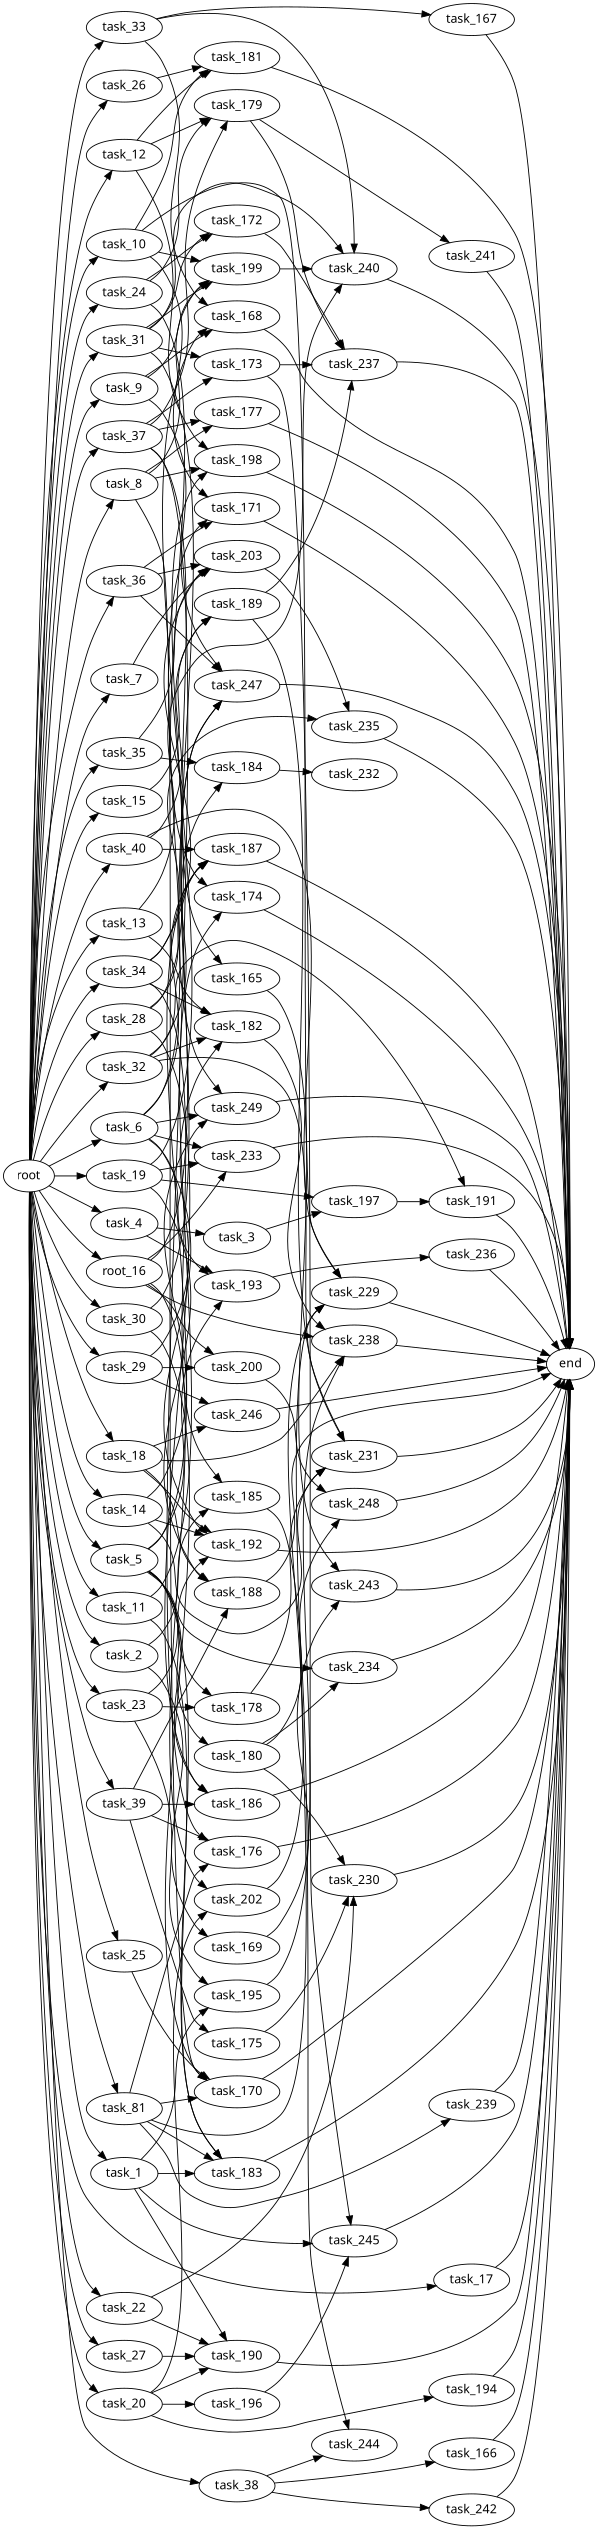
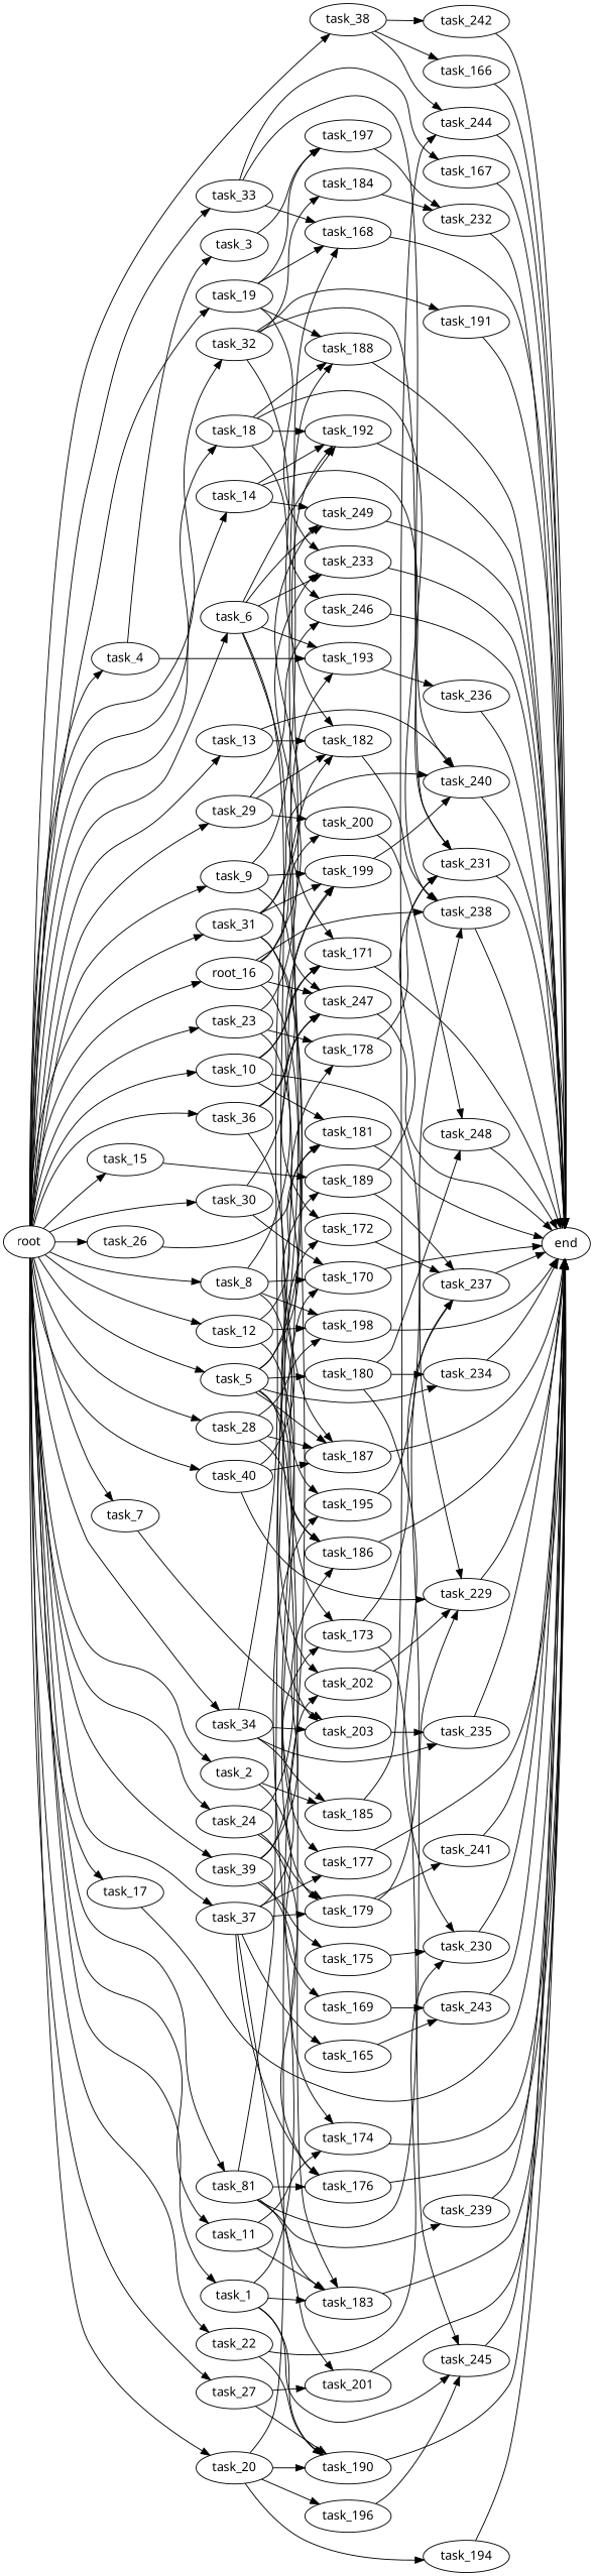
  digraph {
    fontname="Noto Sans"
    rankdir=LR
    node [fontname="Noto Sans"]
    edge [fontname="Noto Sans"]
    task_12
    task_179
    task_181
    task_198
    task_237
    task_241
    end
    task_199
    task_240
    task_36
    task_203
    task_171
    task_247
    task_235
    task_180
    task_234
    task_230
    task_248
    task_19
    task_168
    task_197
    task_233
    task_188
    task_232
    task_249
    task_196
    task_245
    root
    task_10
    task_18
    task_1
    task_4
    task_33
    task_8
    task_15
    task_5
    task_14
    task_38
    n39 [label=root_16]
    task_7
    task_27
    task_26
    task_30
    task_17
    task_31
    task_2
-   task_35
    task_40
    task_22
    task_29
    n51 [label=task_81]
    task_28
    task_23
-   task_25
    task_6
    task_32
    task_39
    task_20
    task_9
    task_37
    task_34
    task_13
    task_24
    task_11
    task_229
    task_246
    task_192
    task_238
    task_183
    task_190
    task_195
    task_3
    task_193
    task_167
    task_177
    task_170
    task_189
    task_187
    task_186
    task_178
    task_231
    task_244
    task_242
    task_166
    task_200
    task_202
+   task_201
    task_172
    task_173
    task_169
    task_185
    task_184
    task_182
    task_239
    task_176
    task_191
    task_175
    task_194
    task_165
    task_174
    task_236
    task_243
    task_12 -> task_179
    task_12 -> task_181
    task_12 -> task_198
    task_179 -> task_237
    task_179 -> task_241
    task_181 -> end
    task_198 -> end
    task_237 -> end
    task_241 -> end
    task_199 -> task_240
    task_240 -> end
    task_36 -> task_203
    task_36 -> task_171
    task_36 -> task_247
    task_203 -> task_235
    task_171 -> end
    task_247 -> end
    task_235 -> end
    task_180 -> task_234
    task_180 -> task_230
    task_180 -> task_248
    task_234 -> end
    task_230 -> end
    task_248 -> end
    task_19 -> task_168
    task_19 -> task_197
    task_19 -> task_233
    task_19 -> task_188
    task_168 -> end
-   task_197 -> task_191
+   task_197 -> task_232
    task_233 -> end
    task_188 -> end
+   task_232 -> end
    task_249 -> end
    task_196 -> task_245
    task_245 -> end
    root -> task_12
    root -> task_36
    root -> task_19
    root -> task_10
    root -> task_18
    root -> task_1
    root -> task_4
    root -> task_33
    root -> task_8
    root -> task_15
    root -> task_5
    root -> task_14
    root -> task_38
    root -> n39
    root -> task_7
    root -> task_27
    root -> task_26
    root -> task_30
    root -> task_17
    root -> task_31
    root -> task_2
-   root -> task_35
    root -> task_40
    root -> task_22
    root -> task_29
    root -> n51
    root -> task_28
    root -> task_23
-   root -> task_25
    root -> task_6
    root -> task_32
    root -> task_39
    root -> task_20
    root -> task_9
    root -> task_37
    root -> task_34
    root -> task_13
    root -> task_24
    root -> task_11
    task_10 -> task_181
    task_10 -> task_199
    task_10 -> task_171
    task_10 -> task_229
    task_18 -> task_188
    task_18 -> task_246
    task_18 -> task_192
    task_18 -> task_238
    task_1 -> task_245
    task_1 -> task_183
    task_1 -> task_190
    task_1 -> task_195
    task_4 -> task_3
    task_4 -> task_193
    task_33 -> task_240
    task_33 -> task_168
    task_33 -> task_167
    task_8 -> task_198
    task_8 -> task_199
    task_8 -> task_177
    task_8 -> task_170
    task_15 -> task_189
    task_5 -> task_180
    task_5 -> task_234
    task_5 -> task_183
    task_5 -> task_193
    task_5 -> task_187
    task_5 -> task_186
    task_5 -> task_178
    task_14 -> task_249
    task_14 -> task_192
    task_14 -> task_231
    task_38 -> task_244
    task_38 -> task_242
    task_38 -> task_166
    n39 -> task_247
    n39 -> task_233
    n39 -> task_238
    n39 -> task_200
    n39 -> task_202
    task_7 -> task_203
    task_27 -> task_190
+   task_27 -> task_201
    task_26 -> task_181
    task_30 -> task_247
    task_30 -> task_170
    task_17 -> end
    task_31 -> task_199
    task_31 -> task_240
    task_31 -> task_249
    task_31 -> task_172
    task_31 -> task_173
    task_2 -> task_169
    task_2 -> task_185
-   task_35 -> task_203
-   task_35 -> task_184
    task_40 -> task_229
    task_40 -> task_189
    task_40 -> task_187
    task_22 -> task_230
    task_22 -> task_190
    task_29 -> task_246
    task_29 -> task_200
    task_29 -> task_182
    n51 -> task_229
    n51 -> task_183
    n51 -> task_170
    n51 -> task_239
    n51 -> task_176
    task_28 -> task_198
    task_28 -> task_187
    task_28 -> task_186
    task_23 -> task_192
    task_23 -> task_195
    task_23 -> task_178
-   task_25 -> task_170
    task_6 -> task_171
    task_6 -> task_233
    task_6 -> task_249
    task_6 -> task_192
    task_6 -> task_193
    task_6 -> task_187
    task_32 -> task_231
    task_32 -> task_184
    task_32 -> task_182
    task_32 -> task_191
    task_39 -> task_188
    task_39 -> task_186
    task_39 -> task_176
    task_39 -> task_175
    task_20 -> task_196
    task_20 -> task_190
    task_20 -> task_202
    task_20 -> task_194
    task_9 -> task_199
    task_9 -> task_247
    task_9 -> task_168
    task_37 -> task_179
    task_37 -> task_177
+   task_37 -> task_201
    task_37 -> task_173
    task_37 -> task_176
    task_37 -> task_165
    task_34 -> task_203
    task_34 -> task_235
    task_34 -> task_185
    task_34 -> task_182
    task_13 -> task_240
    task_13 -> task_182
    task_24 -> task_179
    task_24 -> task_172
    task_24 -> task_174
    task_11 -> task_183
    task_11 -> task_174
    task_229 -> end
    task_246 -> end
    task_192 -> end
    task_238 -> end
    task_183 -> end
    task_190 -> end
    task_195 -> task_238
    task_3 -> task_197
    task_193 -> task_236
    task_167 -> end
    task_177 -> end
    task_170 -> end
    task_189 -> task_237
    task_189 -> task_231
    task_187 -> end
    task_186 -> end
    task_178 -> task_231
    task_231 -> end
+   task_244 -> end
    task_242 -> end
    task_166 -> end
    task_200 -> task_248
    task_202 -> task_229
+   task_201 -> end
    task_172 -> task_237
    task_173 -> task_237
    task_173 -> task_245
    task_169 -> task_243
    task_185 -> task_244
    task_184 -> task_232
    task_182 -> task_238
    task_239 -> end
    task_176 -> end
    task_191 -> end
    task_175 -> task_230
    task_194 -> end
    task_165 -> task_243
    task_174 -> end
    task_236 -> end
    task_243 -> end
  }
